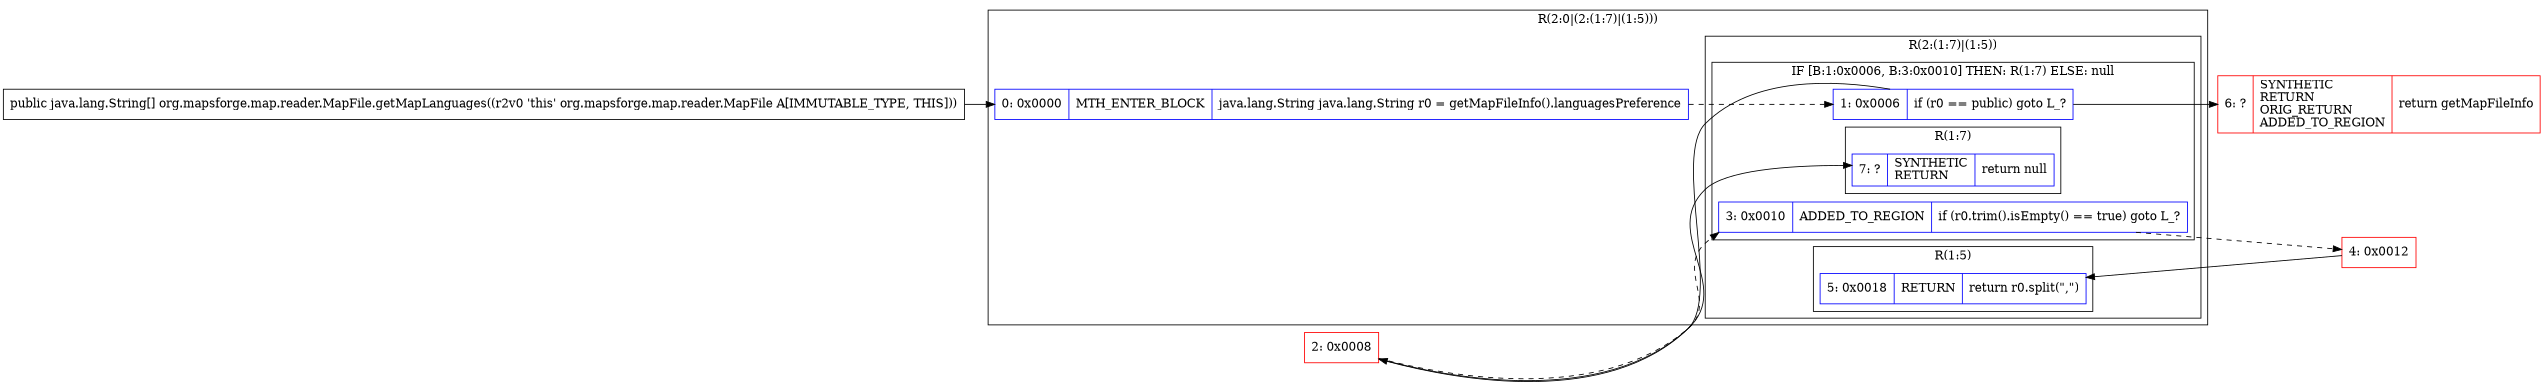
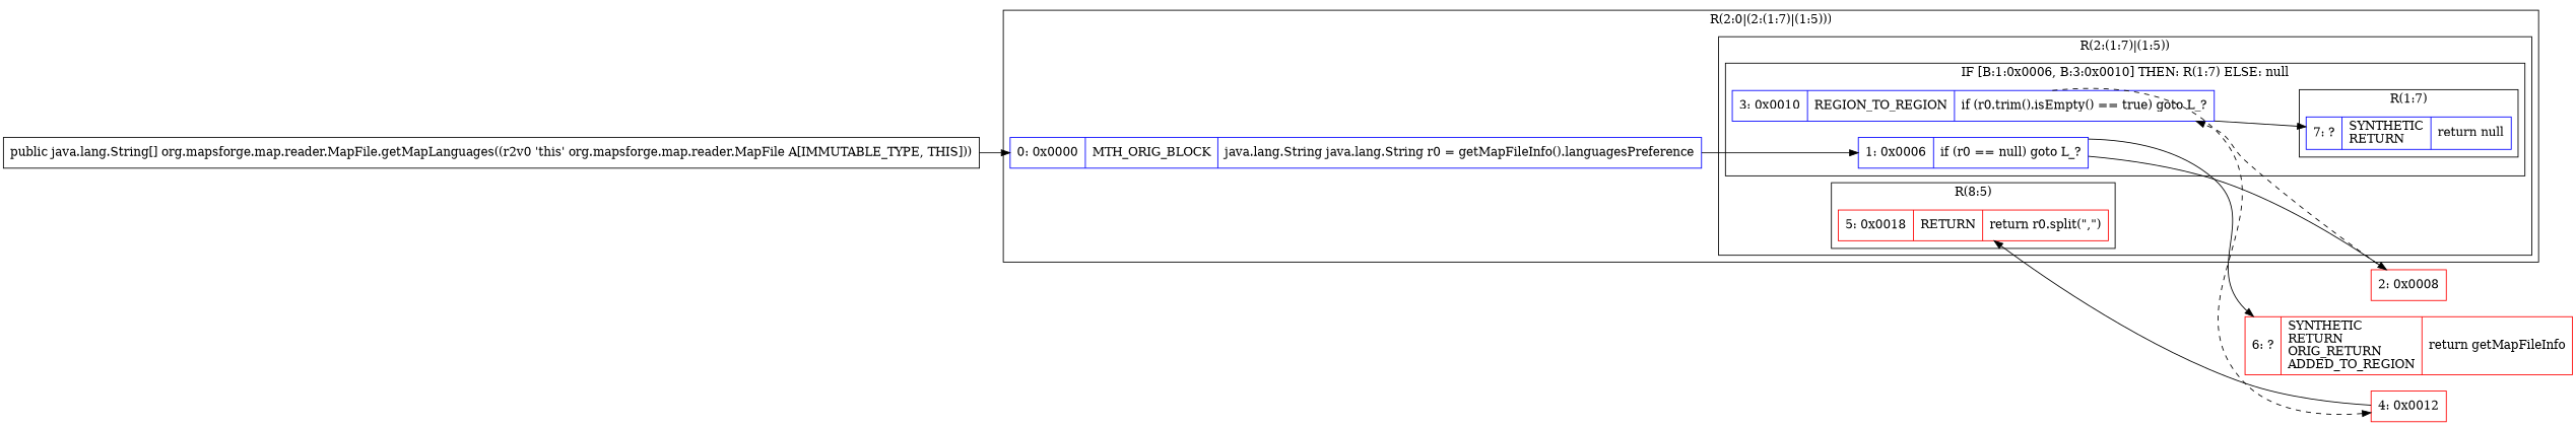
  digraph {
    rankdir=LR
    node [color=blue shape=record]
    n1 [label="{7\:\ ?|SYNTHETIC\lRETURN\l|return null\l}"]
-   n2 [label="{1\:\ 0x0006|if (r0 == public) goto L_?\l}"]
-   n3 [label="{3\:\ 0x0010|ADDED_TO_REGION\l|if (r0.trim().isEmpty() == true) goto L_?\l}"]
-   n4 [label="{5\:\ 0x0018|RETURN\l|return r0.split(\",\")\l}"]
-   n5 [label="{0\:\ 0x0000|MTH_ENTER_BLOCK\l|java.lang.String java.lang.String r0 = getMapFileInfo().languagesPreference\l}"]
+   n2 [label="{1\:\ 0x0006|if (r0 == null) goto L_?\l}"]
+   n3 [label="{3\:\ 0x0010|REGION_TO_REGION\l|if (r0.trim().isEmpty() == true) goto L_?\l}"]
+   n4 [color=red label="{5\:\ 0x0018|RETURN\l|return r0.split(\",\")\l}"]
+   n5 [label="{0\:\ 0x0000|MTH_ORIG_BLOCK\l|java.lang.String java.lang.String r0 = getMapFileInfo().languagesPreference\l}"]
    n6 [color=red label="{2\:\ 0x0008}"]
    n7 [color=red label="{6\:\ ?|SYNTHETIC\lRETURN\lORIG_RETURN\lADDED_TO_REGION\l|return getMapFileInfo\l}"]
    n8 [color=red label="{4\:\ 0x0012}"]
    n9 [label="{public java.lang.String[] org.mapsforge.map.reader.MapFile.getMapLanguages((r2v0 'this' org.mapsforge.map.reader.MapFile A[IMMUTABLE_TYPE, THIS])) }" color=""]
    subgraph cluster_1 {
      label="R(2:0|(2:(1:7)|(1:5)))"
      n5
      subgraph cluster_2 {
        label="R(2:(1:7)|(1:5))"
        subgraph cluster_3 {
          label="IF [B:1:0x0006, B:3:0x0010] THEN: R(1:7) ELSE: null"
          n2
          n3
          subgraph cluster_4 {
            label="R(1:7)"
            n1
          }
        }
        subgraph cluster_5 {
-         label="R(1:5)"
+         label="R(8:5)"
          n4
        }
      }
    }
    n2 -> n6 [style=solid]
    n2 -> n7
-   n6 -> n1
+   n3 -> n1
    n3 -> n8 [style=dashed]
-   n5 -> n2 [style=dashed]
+   n5 -> n2
    n6 -> n3 [style=dashed]
    n8 -> n4
    n9 -> n5
  }
